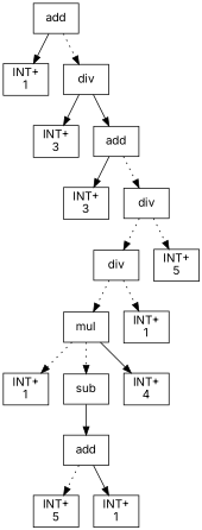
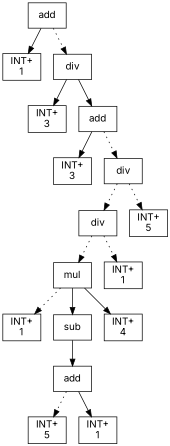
  digraph {
    fontname=Inter
    node [fontname=Inter shape=box]
    edge [fontname=Inter style=dotted]
    n1 [label=add]
    n2 [label="INT+\n1"]
    n3 [label=div]
    n4 [label="INT+\n3"]
    n5 [label=add]
    n6 [label="INT+\n3"]
    n7 [label=div]
    n8 [label=div]
    n9 [label="INT+\n5"]
    n10 [label=mul]
    n11 [label="INT+\n1"]
    n12 [label="INT+\n1"]
    n13 [label=sub]
    n14 [label="INT+\n4"]
    n15 [label=add]
    n16 [label="INT+\n5"]
    n17 [label="INT+\n1"]
    n1 -> n2 [style=solid]
    n1 -> n3
    n3 -> n4 [style=solid]
    n3 -> n5 [style=solid]
    n5 -> n6 [style=solid]
    n5 -> n7
    n7 -> n8
    n7 -> n9
    n8 -> n10
    n8 -> n11
    n10 -> n12
-   n10 -> n13
+   n10 -> n13 [style=solid]
    n10 -> n14 [style=solid]
    n13 -> n15 [style=solid]
    n15 -> n16
    n15 -> n17 [style=solid]
  }
